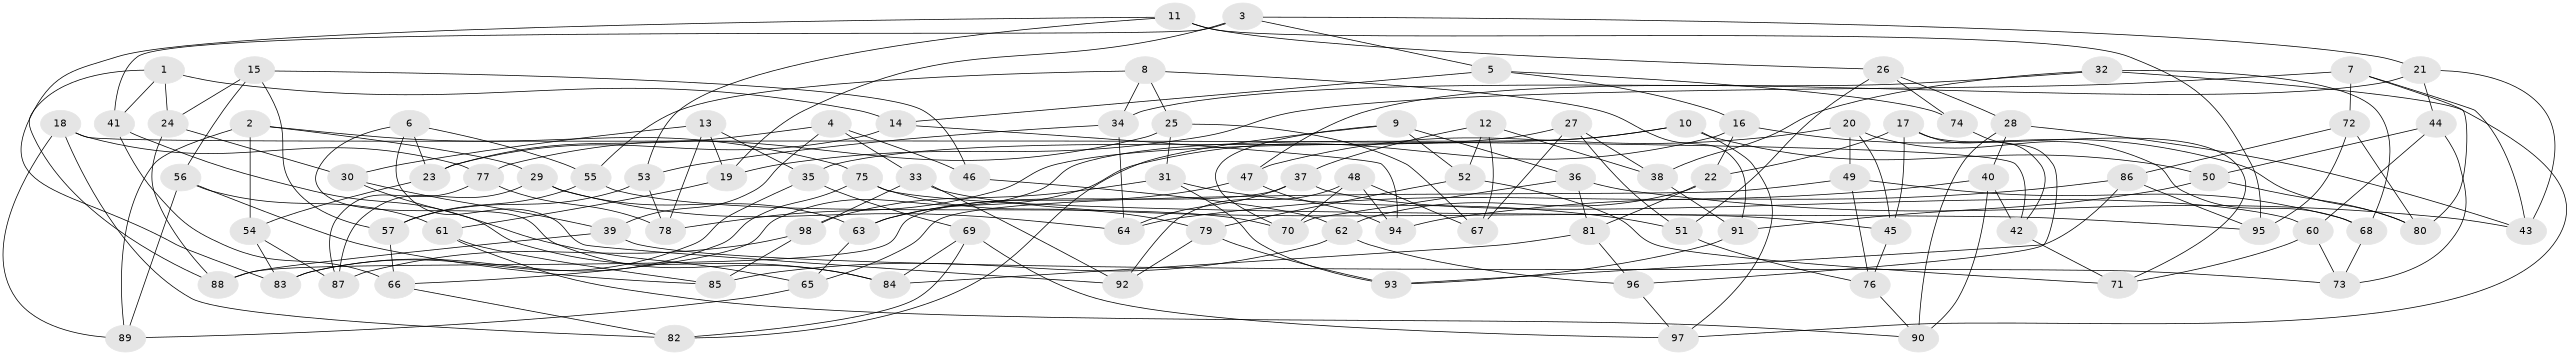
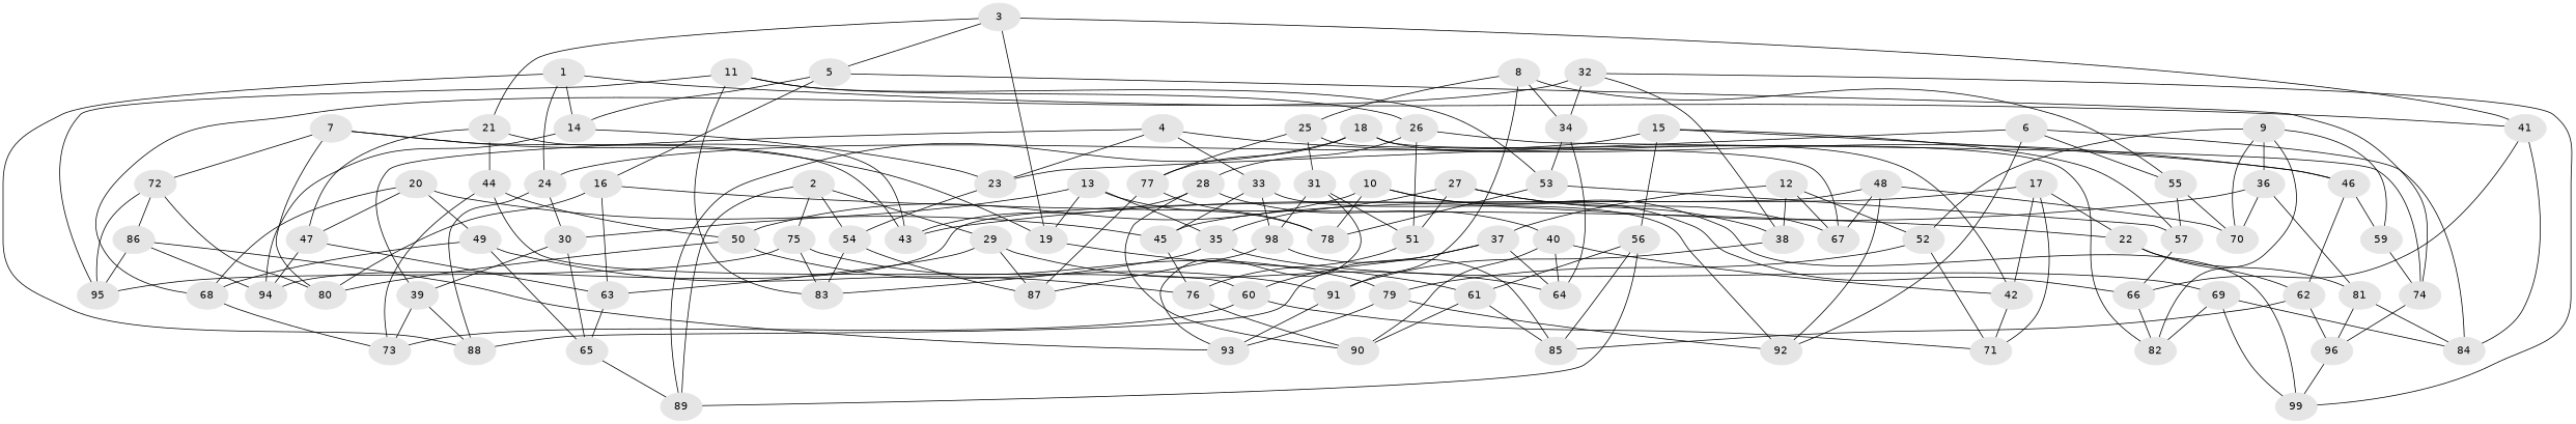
  graph {
    fontname="DejaVu Sans"
    node [color=gray90 fontname="DejaVu Sans" style=filled]
    edge [fontname="DejaVu Sans"]
    1
    14
    24
    41
    88
    23
    94
    30
    84
    66
    2
    29
    54
    75
    89
    63
    64
    87
    83
    95
    79
    3
    5
    19
    21
    16
    74
    61
    43
    47
    44
    4
    33
    39
    46
    92
    45
    n38 [label=98]
    73
+   59
    62
    80
    22
    96
    6
    55
    57
    70
    7
    72
    86
    8
    25
    34
    91
    67
    77
    31
    53
    93
    9
    36
    52
    82
    81
    71
    10
    50
    78
-   97
+   97 [label=99]
    11
    26
    28
    51
    12
    37
    38
    60
    13
    35
    65
    69
    15
    56
    85
    17
    42
    76
    18
    90
    20
    49
    68
    40
    27
    32
    48
    1 -- 14
    1 -- 24
    1 -- 41
    1 -- 88
    14 -- 23
    14 -- 94
    24 -- 88
    24 -- 30
    41 -- 84
    41 -- 66
    23 -- 54
    30 -- 39
    30 -- 65
    66 -- 82
    2 -- 29
    2 -- 54
    2 -- 75
    2 -- 89
    29 -- 63
    29 -- 64
    29 -- 87
    54 -- 87
    54 -- 83
    75 -- 83
    75 -- 95
    75 -- 79
    63 -- 65
    79 -- 92
    79 -- 93
    3 -- 41
    3 -- 5
    3 -- 19
    3 -- 21
    5 -- 14
    5 -- 16
    5 -- 74
    19 -- 61
    21 -- 43
    21 -- 47
    21 -- 44
    16 -- 63
    16 -- 80
    16 -- 22
    74 -- 96
    61 -- 85
    61 -- 90
    47 -- 94
    47 -- 63
    44 -- 73
    44 -- 50
    44 -- 60
    4 -- 23
    4 -- 33
    4 -- 39
    4 -- 46
    33 -- 92
    33 -- 45
    33 -- n38
    39 -- 88
    39 -- 73
+   46 -- 59
    46 -- 62
    45 -- 76
    n38 -- 87
    n38 -- 85
+   59 -- 74
    62 -- 96
    62 -- 85
    22 -- 62
    22 -- 81
    96 -- 97
    6 -- 23
    6 -- 84
    6 -- 92
    6 -- 55
    55 -- 57
    55 -- 70
    57 -- 66
    7 -- 19
    7 -- 43
    7 -- 80
    7 -- 72
    72 -- 95
    72 -- 80
    72 -- 86
    86 -- 94
    86 -- 95
    86 -- 93
    8 -- 55
    8 -- 25
    8 -- 34
    8 -- 91
    25 -- 67
    25 -- 77
    25 -- 31
    34 -- 64
    34 -- 53
    91 -- 93
    77 -- 87
    77 -- 78
    31 -- n38
    31 -- 93
    31 -- 51
    53 -- 57
    53 -- 78
+   9 -- 59
    9 -- 70
    9 -- 36
    9 -- 52
    9 -- 82
    36 -- 43
    36 -- 70
    36 -- 81
    52 -- 79
    52 -- 71
    81 -- 84
    81 -- 96
    10 -- 66
    10 -- 50
    10 -- 78
    10 -- 97
    50 -- 80
    50 -- 91
    11 -- 83
    11 -- 95
    11 -- 53
    11 -- 26
    26 -- 74
    26 -- 28
    26 -- 51
    28 -- 43
    28 -- 90
    28 -- 40
    51 -- 76
    12 -- 67
    12 -- 52
    12 -- 37
    12 -- 38
    37 -- 88
    37 -- 64
    37 -- 60
    38 -- 91
    60 -- 73
    60 -- 71
    13 -- 30
    13 -- 19
    13 -- 78
    13 -- 35
    35 -- 83
    35 -- 69
    65 -- 89
    69 -- 84
    69 -- 82
    69 -- 97
    15 -- 24
    15 -- 46
    15 -- 57
    15 -- 56
    56 -- 89
    56 -- 61
    56 -- 85
    17 -- 45
    17 -- 22
    17 -- 71
    17 -- 42
    42 -- 71
    76 -- 90
    18 -- 89
    18 -- 77
    18 -- 82
    18 -- 42
    20 -- 47
    20 -- 45
    20 -- 49
    20 -- 68
    49 -- 65
    49 -- 76
    49 -- 68
    68 -- 73
    40 -- 64
    40 -- 42
    40 -- 90
    27 -- 67
    27 -- 51
    27 -- 38
    27 -- 35
    32 -- 34
    32 -- 97
    32 -- 38
    32 -- 68
    48 -- 94
    48 -- 92
    48 -- 70
    48 -- 67
  }
